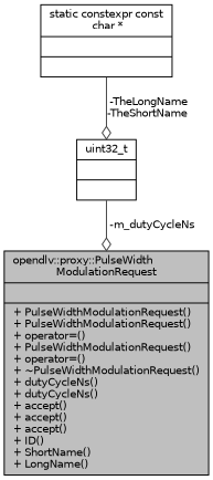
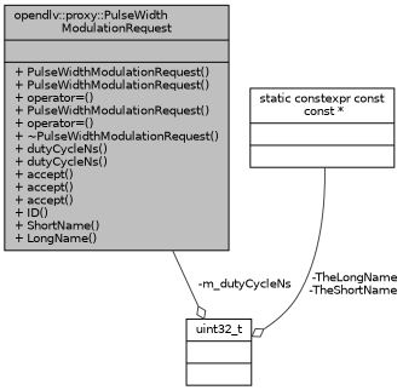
  digraph {
    node [color=black fillcolor=white fontname=Helvetica fontsize=10 shape=record style=filled]
    edge [arrowhead=odiamond color=grey25 fontname=Helvetica fontsize=10 labelfontname=Helvetica labelfontsize=10 style=solid]
    n1 [fillcolor=grey75 fontcolor=black height=0.2 label="{opendlv::proxy::PulseWidth\lModulationRequest\n||+ PulseWidthModulationRequest()\l+ PulseWidthModulationRequest()\l+ operator=()\l+ PulseWidthModulationRequest()\l+ operator=()\l+ ~PulseWidthModulationRequest()\l+ dutyCycleNs()\l+ dutyCycleNs()\l+ accept()\l+ accept()\l+ accept()\l+ ID()\l+ ShortName()\l+ LongName()\l}" width=0.4]
-   n2 [height=0.2 label="{static constexpr const\l char *\n||}" width=0.4]
+   n2 [height=0.2 label="{static constexpr const\l const *\n||}" width=0.4]
    n3 [height=0.2 label="{uint32_t\n||}" width=0.4]
    n2 -> n3 [label=" -TheLongName\n-TheShortName"]
-   n3 -> n1 [label=" -m_dutyCycleNs"]
+   n1 -> n3 [label=" -m_dutyCycleNs"]
  }
